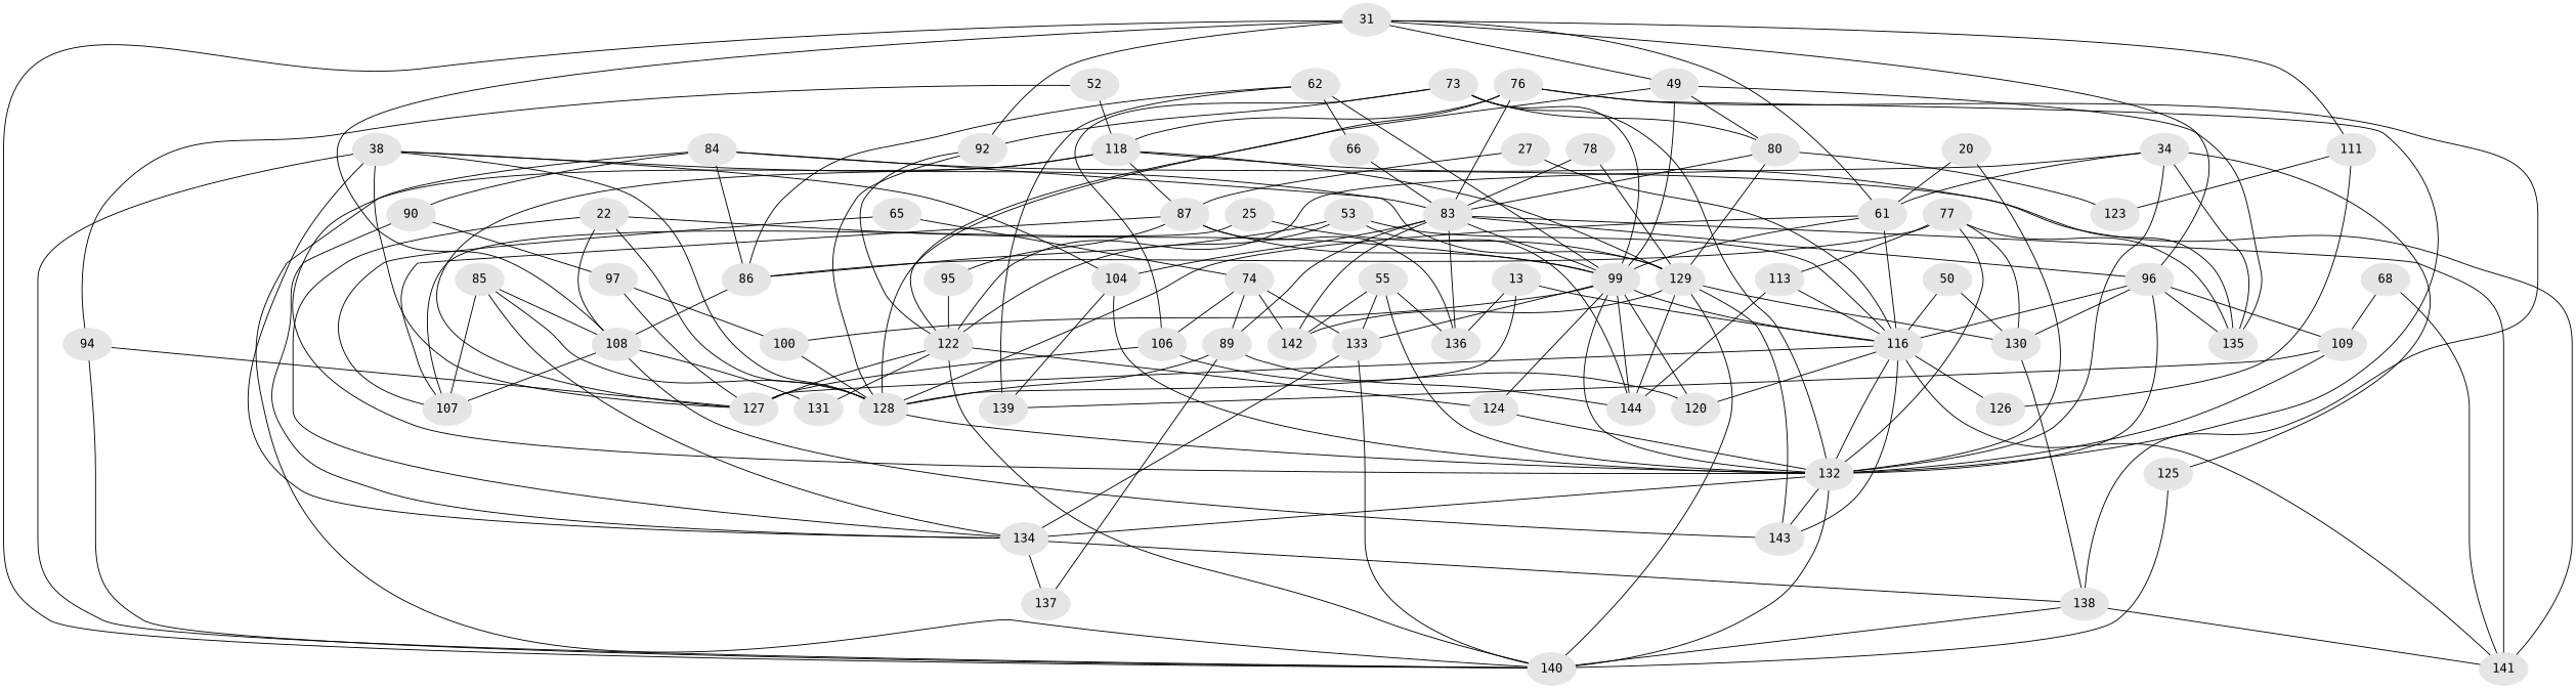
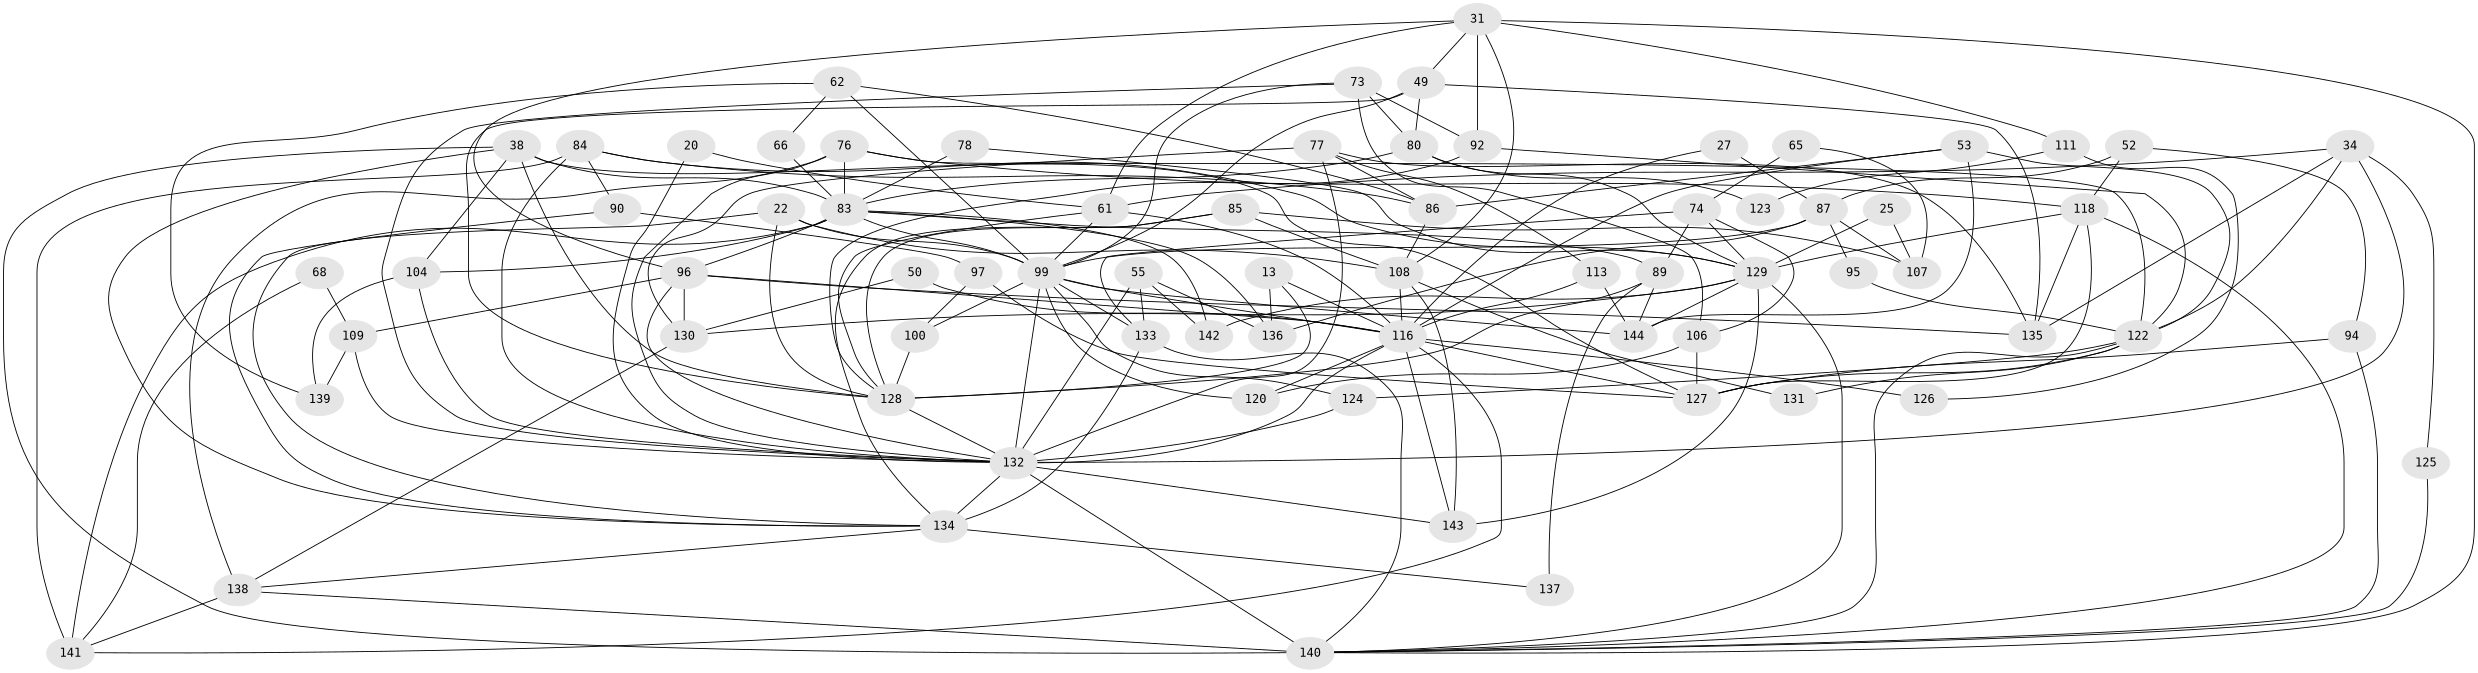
  graph {
    fontname="DejaVu Sans Mono"
    node [color=gray90 fontname="DejaVu Sans Mono" style=filled]
    edge [fontname="DejaVu Sans Mono"]
    116 [super="+81+57+112"]
    13
    128 [super="+93+23+119"]
    136
    132 [super="+48+60+71+121"]
    127 [super="+63+46"]
    141 [super="+98+102"]
    120
    143 [super="+43+105"]
    126
    61 [super="+2"]
    99 [super="+32+72"]
    20
    134 [super="+101+67"]
    140 [super="+69+103"]
    144
    133 [super="+5"]
    100 [super="+79"]
    124 [super="+33"]
    22
    108 [super="+1"]
    131
    138
    137
    25
    107
    129 [super="+64+114"]
    130 [super="+117"]
    142
    87 [super="+82"]
    95
    27
    31 [super="+29"]
    49
    92
    96 [super="+4"]
    111
    135 [super="+17"]
    80
    122 [super="+115"]
    109
    123
    34
    125
    38 [super="+3"]
    83 [super="+9+59"]
    104 [super="+19"]
    89 [super="+16"]
    139 [super="+88"]
    50
    52
    94
    118 [super="+39"]
    86 [super="+58"]
    53
    55 [super="+51"]
    62
    66
    65
    74
    106 [super="+54"]
    68
    73 [super="+45"]
    76 [super="+44"]
    77 [super="+14+47+35"]
    113
    78
    84 [super="+41+26"]
    90
    97
    85
    116 -- 132 [weight=2]
    116 -- 127
    116 -- 141 [weight=2]
    116 -- 120
    116 -- 143
    116 -- 126 [weight=2]
    13 -- 116 [weight=2]
    13 -- 128
    13 -- 136
    128 -- 132 [weight=2]
    132 -- 143
    132 -- 134 [weight=3]
    132 -- 140 [weight=4]
    61 -- 116
    61 -- 128
    61 -- 99
    99 -- 116
    99 -- 132
    99 -- 120
    99 -- 144
    99 -- 133
    99 -- 100
    99 -- 124
    20 -- 132
    20 -- 61
    134 -- 138
    134 -- 137
    133 -- 134
    133 -- 140
    100 -- 128 [weight=2]
    124 -- 132
    22 -- 128
    22 -- 99
    22 -- 134
    22 -- 108
-   108 -- 107 [weight=3]
+   108 -- 116 [weight=3]
    108 -- 143
    108 -- 131
    138 -- 141
    138 -- 140
    25 -- 107
    25 -- 129
    129 -- 143 [weight=2]
    129 -- 140
    129 -- 144
    129 -- 130 [weight=2]
    129 -- 142
    130 -- 138
    87 -- 136
    87 -- 99 [weight=2]
    87 -- 107 [weight=2]
    87 -- 95
    95 -- 122
    27 -- 116
    27 -- 87
    31 -- 61
    31 -- 140
    31 -- 108
    31 -- 49
    31 -- 92 [weight=2]
    31 -- 96
    31 -- 111
    49 -- 128
    49 -- 99
    49 -- 135
    49 -- 80
    92 -- 128
    92 -- 122
    96 -- 116
    96 -- 132
    96 -- 130
    96 -- 135
    96 -- 109 [weight=2]
    111 -- 126
    111 -- 123
    80 -- 129
    80 -- 123
    80 -- 83
    122 -- 127 [weight=2]
    122 -- 140
    122 -- 124 [weight=2]
    122 -- 131
    109 -- 132
    109 -- 139
    34 -- 132 [weight=3]
    34 -- 61 [weight=2]
    34 -- 135
    34 -- 122
    34 -- 125
    125 -- 140
    38 -- 128
    38 -- 127 [weight=2]
    38 -- 134
    38 -- 140 [weight=2]
    38 -- 83
    38 -- 104 [weight=2]
    83 -- 136
    83 -- 141 [weight=2]
    83 -- 99
    83 -- 142
    83 -- 96
    83 -- 104
    83 -- 89
    104 -- 132
    104 -- 139
    89 -- 128
    89 -- 144
    89 -- 137
    50 -- 116
    50 -- 130
-   118 -- 87 [weight=2]
+   52 -- 87 [weight=2]
    52 -- 94
    52 -- 118
    94 -- 127
    94 -- 140
    118 -- 127
    118 -- 140
    118 -- 129
    118 -- 135
    86 -- 108
    53 -- 116
    53 -- 144
    53 -- 122
    53 -- 86
    55 -- 136
    55 -- 132
    55 -- 133
    55 -- 142 [weight=2]
    62 -- 99 [weight=2]
    62 -- 139 [weight=2]
    62 -- 86
    62 -- 66
    66 -- 83
    65 -- 107
    65 -- 74
    74 -- 133
-   74 -- 142
+   74 -- 129
    74 -- 89
    74 -- 106
    106 -- 127
    106 -- 120
    68 -- 141
    68 -- 109
    73 -- 132
    73 -- 99
    73 -- 92
    73 -- 80
    73 -- 106
    76 -- 132
    76 -- 138
    76 -- 122
    76 -- 83
    76 -- 118
    77 -- 132 [weight=2]
    77 -- 130 [weight=2]
    77 -- 135
    77 -- 86
    77 -- 113
    113 -- 116
    113 -- 144
    78 -- 129
    78 -- 83
    84 -- 132 [weight=2]
    84 -- 141 [weight=3]
    84 -- 129
    84 -- 86
    84 -- 90
    90 -- 134
    90 -- 97
    97 -- 127
    97 -- 100
    85 -- 128
    85 -- 134
    85 -- 108
    85 -- 107
  }
